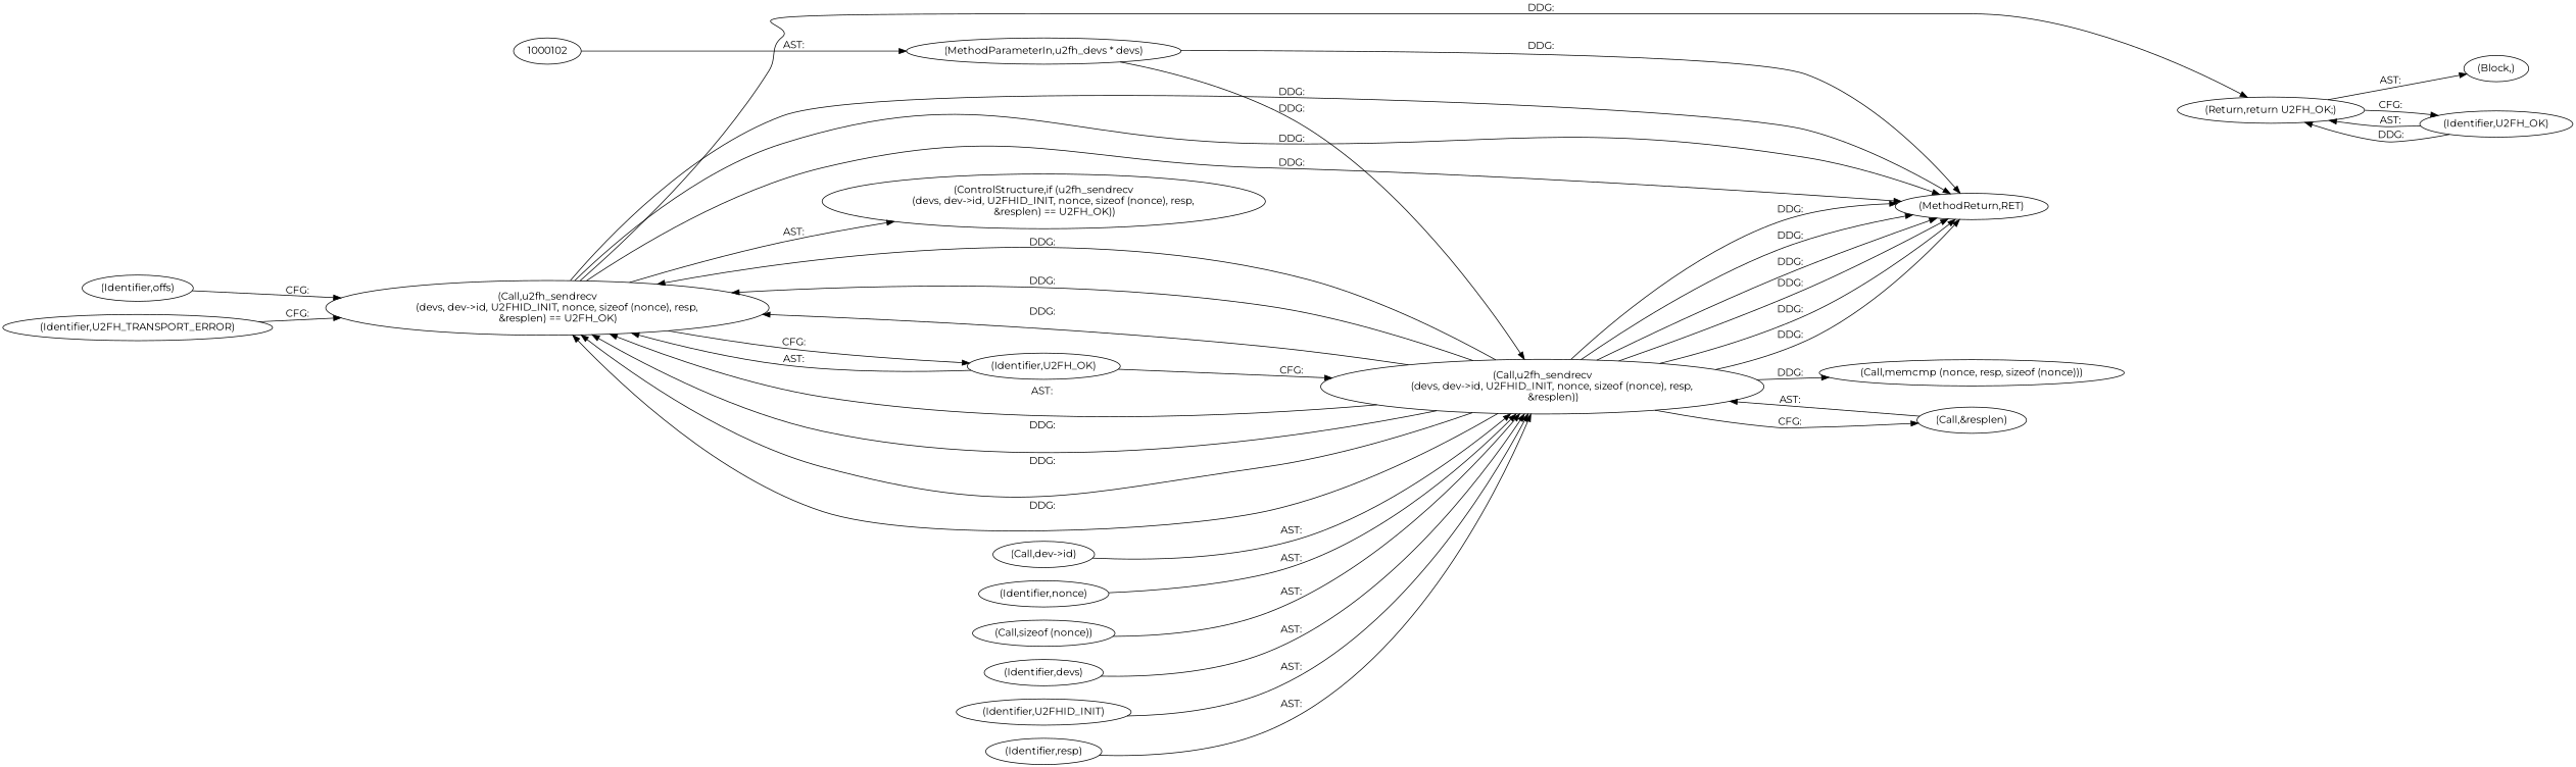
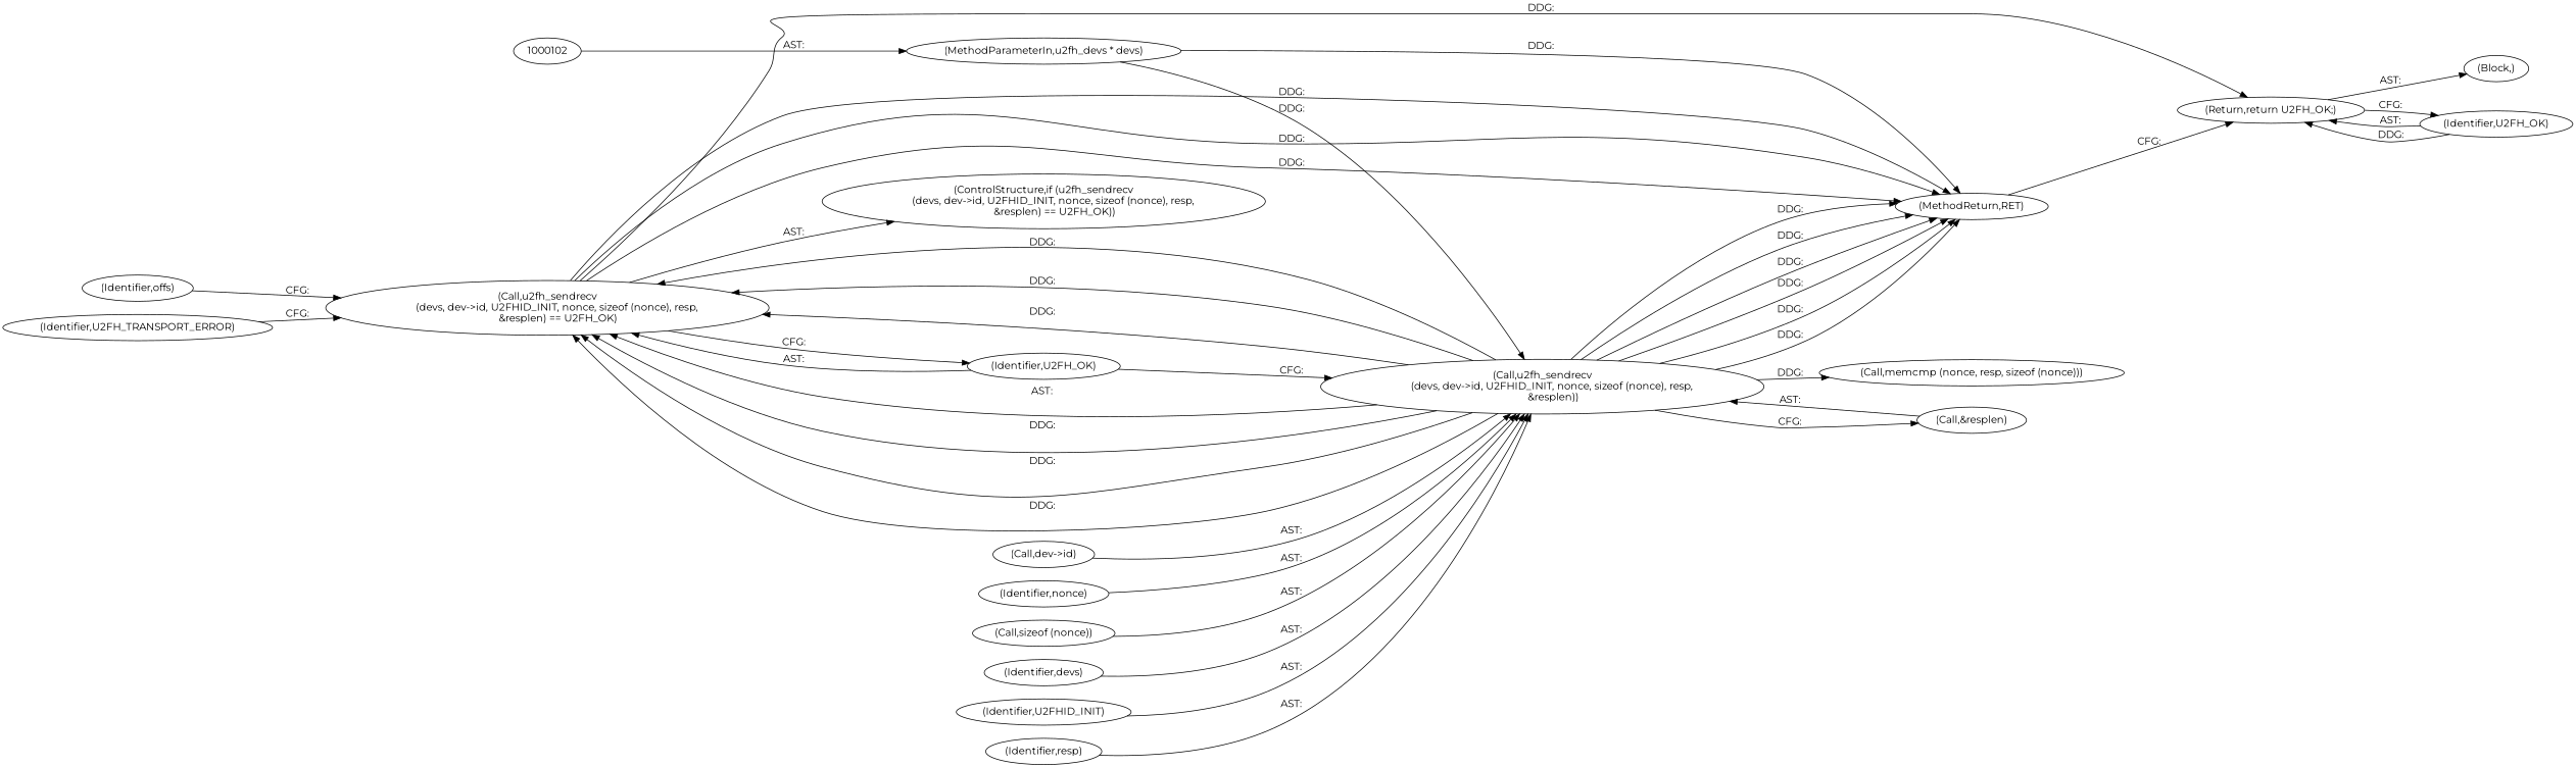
  digraph {
    fontname=Montserrat
    rankdir=LR
    node [fontname=Montserrat]
    edge [fontname=Montserrat]
    n1 [label="(Call,u2fh_sendrecv\n       (devs, dev->id, U2FHID_INIT, nonce, sizeof (nonce), resp,\n        &resplen) == U2FH_OK)"]
    n2 [label="(Return,return U2FH_OK;)"]
    n3 [label="(ControlStructure,if (u2fh_sendrecv\n       (devs, dev->id, U2FHID_INIT, nonce, sizeof (nonce), resp,\n        &resplen) == U2FH_OK))"]
    n4 [label="(MethodReturn,RET)"]
    n5 [label="(Identifier,U2FH_OK)"]
    n6 [label="(Block,)"]
    n7 [label="(Identifier,U2FH_OK)"]
    n8 [label="(Call,u2fh_sendrecv\n       (devs, dev->id, U2FHID_INIT, nonce, sizeof (nonce), resp,\n        &resplen))"]
    n9 [label="(Call,&resplen)"]
    n10 [label="(Call,memcmp (nonce, resp, sizeof (nonce)))"]
    n11 [label="(MethodParameterIn,u2fh_devs * devs)"]
    1000102
    n13 [label="(Call,dev->id)"]
    n14 [label="(Identifier,nonce)"]
    n15 [label="(Call,sizeof (nonce))"]
    n16 [label="(Identifier,devs)"]
    n17 [label="(Identifier,U2FHID_INIT)"]
    n18 [label="(Identifier,resp)"]
    n19 [label="(Identifier,offs)"]
    n20 [label="(Identifier,U2FH_TRANSPORT_ERROR)"]
    n1 -> n2 [label="DDG: "]
    n1 -> n3 [label="AST: "]
    n1 -> n4 [label="DDG: "]
    n1 -> n4 [label="DDG: "]
    n1 -> n4 [label="DDG: "]
    n1 -> n5 [label="CFG: "]
    n2 -> n6 [label="AST: "]
    n2 -> n7 [label="CFG: "]
+   n4 -> n2 [label="CFG: "]
    n5 -> n1 [label="AST: "]
    n5 -> n8 [label="CFG: "]
    n7 -> n2 [label="AST: "]
    n7 -> n2 [label="DDG: "]
    n8 -> n1 [label="AST: "]
    n8 -> n1 [label="DDG: "]
    n8 -> n1 [label="DDG: "]
    n8 -> n1 [label="DDG: "]
    n8 -> n1 [label="DDG: "]
    n8 -> n1 [label="DDG: "]
    n8 -> n1 [label="DDG: "]
    n8 -> n4 [label="DDG: "]
    n8 -> n4 [label="DDG: "]
    n8 -> n4 [label="DDG: "]
    n8 -> n4 [label="DDG: "]
    n8 -> n4 [label="DDG: "]
    n8 -> n4 [label="DDG: "]
    n8 -> n9 [label="CFG: "]
    n8 -> n10 [label="DDG: "]
    n9 -> n8 [label="AST: "]
    n11 -> n4 [label="DDG: "]
    n11 -> n8 [label="DDG: "]
    1000102 -> n11 [label="AST: "]
    n13 -> n8 [label="AST: "]
    n14 -> n8 [label="AST: "]
    n15 -> n8 [label="AST: "]
    n16 -> n8 [label="AST: "]
    n17 -> n8 [label="AST: "]
    n18 -> n8 [label="AST: "]
    n19 -> n1 [label="CFG: "]
    n20 -> n1 [label="CFG: "]
  }
